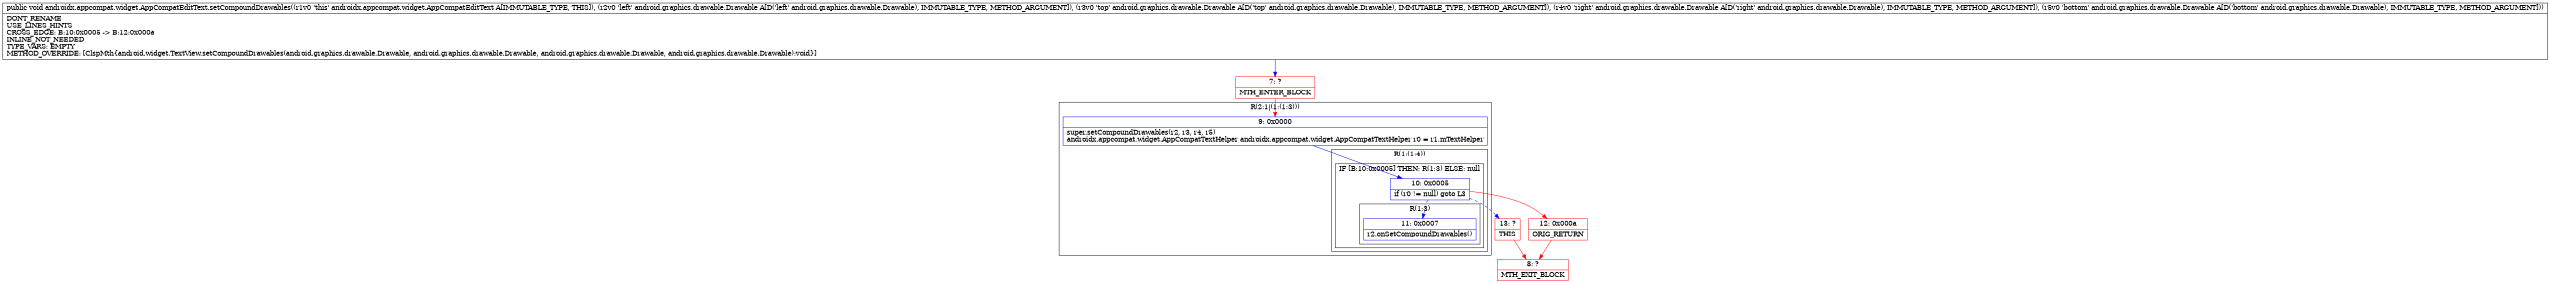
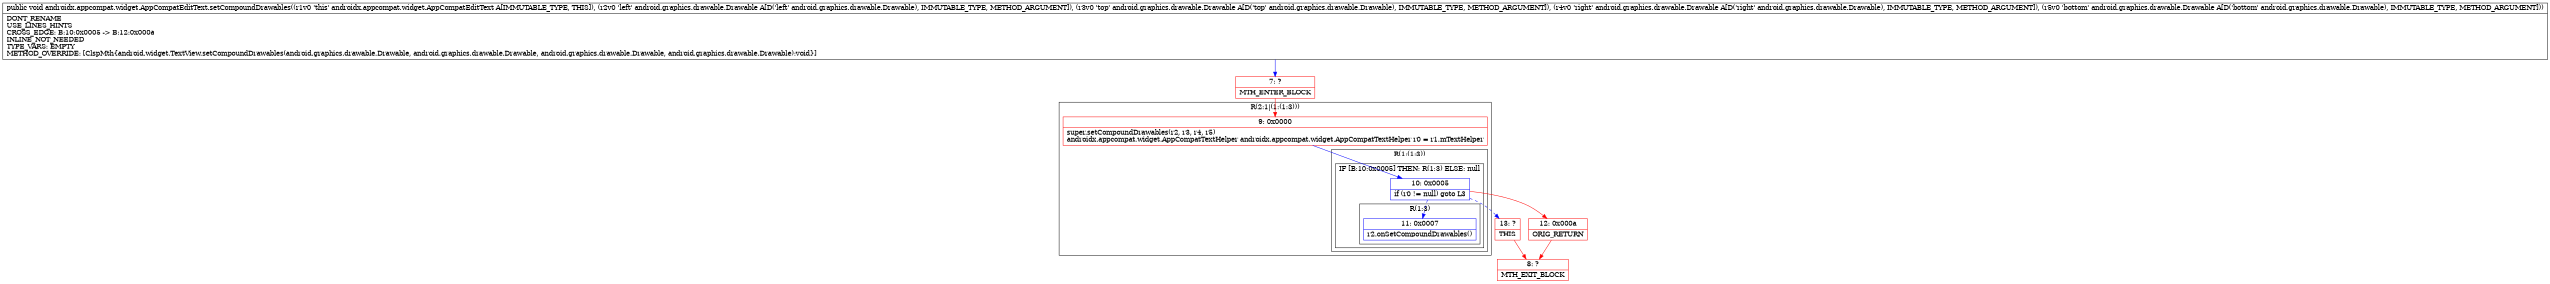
  digraph {
    node [color=red shape=record]
    edge [color=blue style=solid]
    n1 [color=blue label="{11\:\ 0x0007|r2.onSetCompoundDrawables()\l}"]
    n2 [color=blue label="{10\:\ 0x0005|if (r0 != null) goto L3\l}"]
-   n3 [color=blue label="{9\:\ 0x0000|super.setCompoundDrawables(r2, r3, r4, r5)\landroidx.appcompat.widget.AppCompatTextHelper androidx.appcompat.widget.AppCompatTextHelper r0 = r1.mTextHelper\l}"]
+   n3 [label="{9\:\ 0x0000|super.setCompoundDrawables(r2, r3, r4, r5)\landroidx.appcompat.widget.AppCompatTextHelper androidx.appcompat.widget.AppCompatTextHelper r0 = r1.mTextHelper\l}"]
    n4 [label="{13\:\ ?|THIS\l}"]
    n5 [label="{12\:\ 0x000a|ORIG_RETURN\l}"]
    n6 [label="{8\:\ ?|MTH_EXIT_BLOCK\l}"]
    n7 [label="{7\:\ ?|MTH_ENTER_BLOCK\l}"]
    n8 [label="{public void androidx.appcompat.widget.AppCompatEditText.setCompoundDrawables((r1v0 'this' androidx.appcompat.widget.AppCompatEditText A[IMMUTABLE_TYPE, THIS]), (r2v0 'left' android.graphics.drawable.Drawable A[D('left' android.graphics.drawable.Drawable), IMMUTABLE_TYPE, METHOD_ARGUMENT]), (r3v0 'top' android.graphics.drawable.Drawable A[D('top' android.graphics.drawable.Drawable), IMMUTABLE_TYPE, METHOD_ARGUMENT]), (r4v0 'right' android.graphics.drawable.Drawable A[D('right' android.graphics.drawable.Drawable), IMMUTABLE_TYPE, METHOD_ARGUMENT]), (r5v0 'bottom' android.graphics.drawable.Drawable A[D('bottom' android.graphics.drawable.Drawable), IMMUTABLE_TYPE, METHOD_ARGUMENT]))  | DONT_RENAME\lUSE_LINES_HINTS\lCROSS_EDGE: B:10:0x0005 \-\> B:12:0x000a\lINLINE_NOT_NEEDED\lTYPE_VARS: EMPTY\lMETHOD_OVERRIDE: [ClspMth\{android.widget.TextView.setCompoundDrawables(android.graphics.drawable.Drawable, android.graphics.drawable.Drawable, android.graphics.drawable.Drawable, android.graphics.drawable.Drawable):void\}]\l}" color=""]
    subgraph cluster_1 {
      label="R(2:1|(1:(1:3)))"
      n3
      subgraph cluster_2 {
-       label="R(1:(1:4))"
+       label="R(1:(1:3))"
        subgraph cluster_3 {
          label="IF [B:10:0x0005] THEN: R(1:3) ELSE: null"
          n2
          subgraph cluster_4 {
            label="R(1:3)"
            n1
          }
        }
      }
    }
    n2 -> n1 [style=dashed]
    n2 -> n4 [style=dashed]
    n2 -> n5 [color=red]
    n3 -> n2
    n4 -> n6 [color=red]
    n5 -> n6 [color=red]
    n7 -> n3 [color=red]
    n8 -> n7
  }
